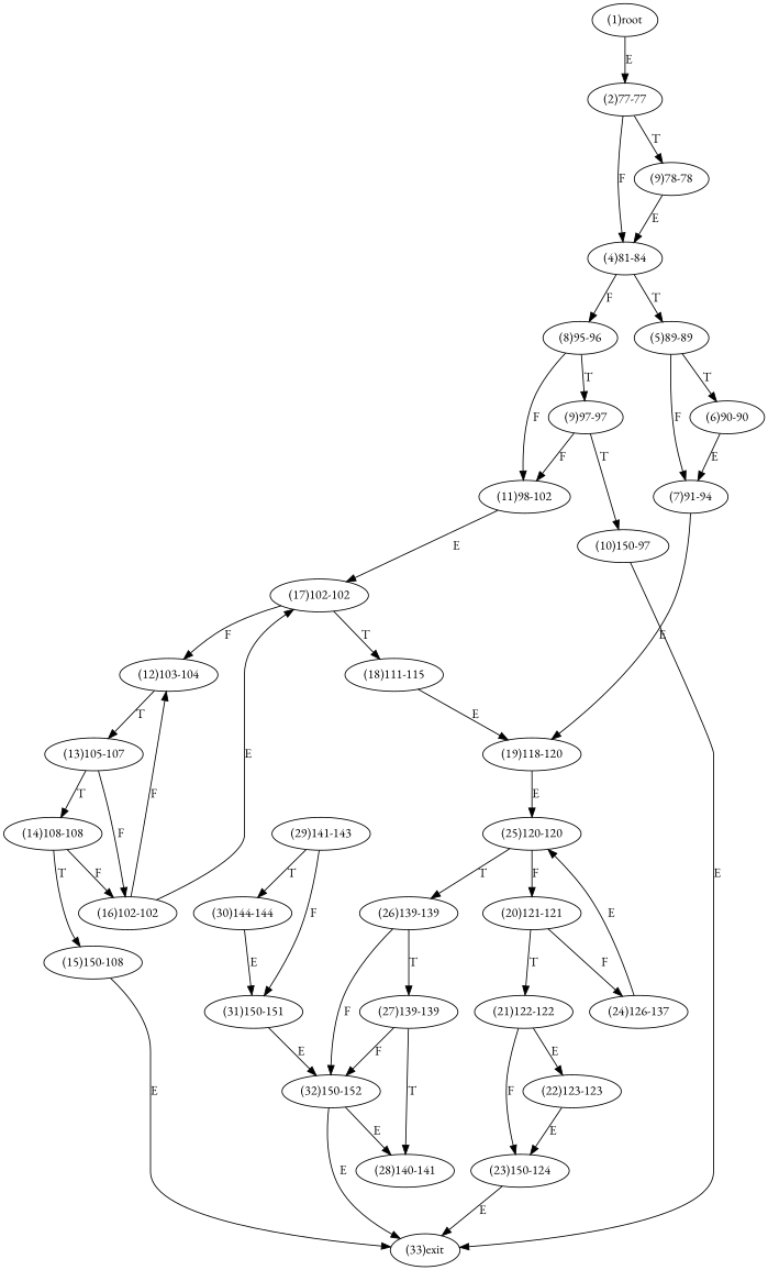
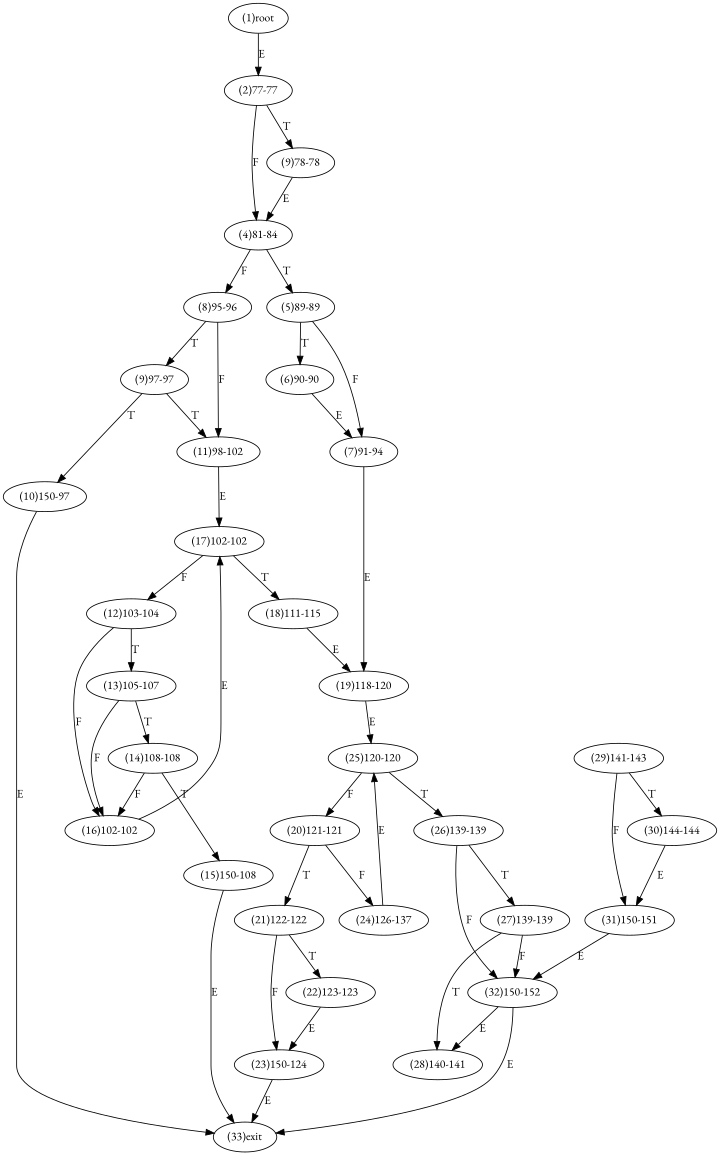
  digraph {
    fontname="EB Garamond"
    node [fontname="EB Garamond"]
    edge [fontname="EB Garamond"]
    n1 [label="(1)root"]
    n2 [label="(2)77-77"]
    n3 [label="(9)78-78"]
    n4 [label="(4)81-84"]
    n5 [label="(5)89-89"]
    n6 [label="(8)95-96"]
    n7 [label="(6)90-90"]
    n8 [label="(7)91-94"]
    n9 [label="(9)97-97"]
    n10 [label="(11)98-102"]
    n11 [label="(19)118-120"]
    n12 [label="(25)120-120"]
    n13 [label="(10)150-97"]
    n14 [label="(17)102-102"]
    n15 [label="(33)exit"]
    n16 [label="(12)103-104"]
    n17 [label="(18)111-115"]
    n18 [label="(13)105-107"]
    n19 [label="(16)102-102"]
    n20 [label="(14)108-108"]
    n21 [label="(15)150-108"]
    n22 [label="(20)121-121"]
    n23 [label="(26)139-139"]
    n24 [label="(21)122-122"]
    n25 [label="(23)150-124"]
    n26 [label="(22)123-123"]
    n27 [label="(24)126-137"]
    n28 [label="(27)139-139"]
    n29 [label="(32)150-152"]
    n30 [label="(28)140-141"]
    n31 [label="(29)141-143"]
    n32 [label="(31)150-151"]
    n33 [label="(30)144-144"]
    n1 -> n2 [label=E]
    n2 -> n3 [label=T]
    n2 -> n4 [label=F]
    n3 -> n4 [label=E]
    n4 -> n5 [label=T]
    n4 -> n6 [label=F]
    n5 -> n7 [label=T]
    n5 -> n8 [label=F]
    n6 -> n9 [label=T]
    n6 -> n10 [label=F]
    n7 -> n8 [label=E]
    n8 -> n11 [label=E]
-   n9 -> n10 [label=F]
+   n9 -> n10 [label=T]
    n9 -> n13 [label=T]
    n10 -> n14 [label=E]
    n11 -> n12 [label=E]
    n12 -> n22 [label=F]
    n12 -> n23 [label=T]
    n13 -> n15 [label=E]
    n14 -> n16 [label=F]
    n14 -> n17 [label=T]
    n16 -> n18 [label=T]
-   n19 -> n16 [label=F]
+   n16 -> n19 [label=F]
    n17 -> n11 [label=E]
    n18 -> n19 [label=F]
    n18 -> n20 [label=T]
    n19 -> n14 [label=E]
    n20 -> n19 [label=F]
    n20 -> n21 [label=T]
    n21 -> n15 [label=E]
    n22 -> n24 [label=T]
    n22 -> n27 [label=F]
    n23 -> n28 [label=T]
    n23 -> n29 [label=F]
    n24 -> n25 [label=F]
-   n24 -> n26 [label=E]
+   n24 -> n26 [label=T]
    n25 -> n15 [label=E]
    n26 -> n25 [label=E]
    n27 -> n12 [label=E]
    n28 -> n29 [label=F]
    n28 -> n30 [label=T]
    n29 -> n15 [label=E]
    n29 -> n30 [label=E]
    n31 -> n32 [label=F]
    n31 -> n33 [label=T]
    n32 -> n29 [label=E]
    n33 -> n32 [label=E]
  }
